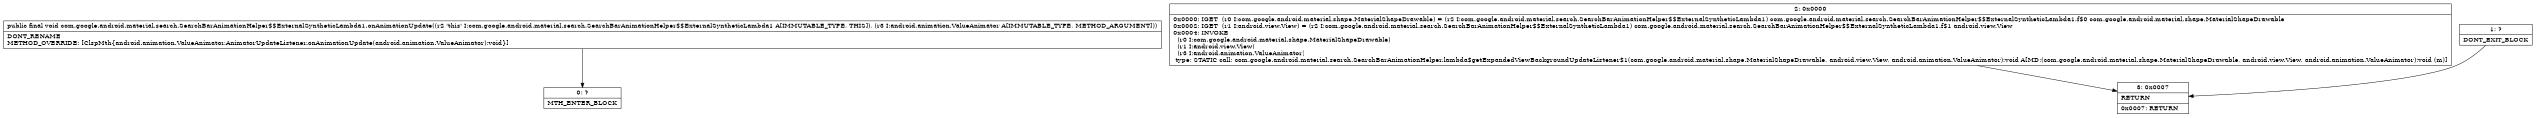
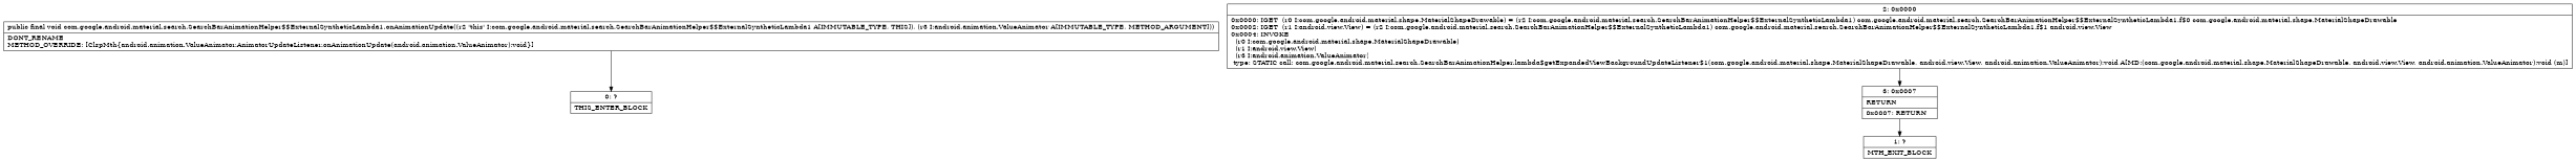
  digraph {
    node [shape=record]
-   n1 [label="{0\:\ ?|MTH_ENTER_BLOCK\l}"]
+   n1 [label="{0\:\ ?|THIS_ENTER_BLOCK\l}"]
    n2 [label="{2\:\ 0x0000|0x0000: IGET  (r0 I:com.google.android.material.shape.MaterialShapeDrawable) = (r2 I:com.google.android.material.search.SearchBarAnimationHelper$$ExternalSyntheticLambda1) com.google.android.material.search.SearchBarAnimationHelper$$ExternalSyntheticLambda1.f$0 com.google.android.material.shape.MaterialShapeDrawable \l0x0002: IGET  (r1 I:android.view.View) = (r2 I:com.google.android.material.search.SearchBarAnimationHelper$$ExternalSyntheticLambda1) com.google.android.material.search.SearchBarAnimationHelper$$ExternalSyntheticLambda1.f$1 android.view.View \l0x0004: INVOKE  \l  (r0 I:com.google.android.material.shape.MaterialShapeDrawable)\l  (r1 I:android.view.View)\l  (r3 I:android.animation.ValueAnimator)\l type: STATIC call: com.google.android.material.search.SearchBarAnimationHelper.lambda$getExpandedViewBackgroundUpdateListener$1(com.google.android.material.shape.MaterialShapeDrawable, android.view.View, android.animation.ValueAnimator):void A[MD:(com.google.android.material.shape.MaterialShapeDrawable, android.view.View, android.animation.ValueAnimator):void (m)]\l}"]
    n3 [label="{3\:\ 0x0007|RETURN\l|0x0007: RETURN   \l}"]
-   n4 [label="{1\:\ ?|DONT_EXIT_BLOCK\l}"]
+   n4 [label="{1\:\ ?|MTH_EXIT_BLOCK\l}"]
    n5 [label="{public final void com.google.android.material.search.SearchBarAnimationHelper$$ExternalSyntheticLambda1.onAnimationUpdate((r2 'this' I:com.google.android.material.search.SearchBarAnimationHelper$$ExternalSyntheticLambda1 A[IMMUTABLE_TYPE, THIS]), (r3 I:android.animation.ValueAnimator A[IMMUTABLE_TYPE, METHOD_ARGUMENT]))  | DONT_RENAME\lMETHOD_OVERRIDE: [ClspMth\{android.animation.ValueAnimator.AnimatorUpdateListener.onAnimationUpdate(android.animation.ValueAnimator):void\}]\l}"]
    n2 -> n3
-   n4 -> n3
+   n3 -> n4
    n5 -> n1
  }
